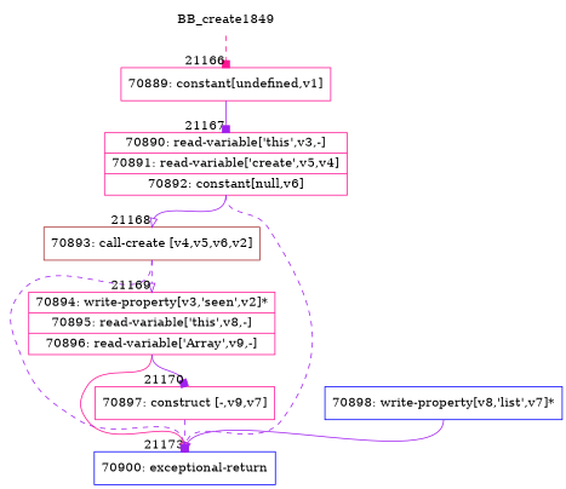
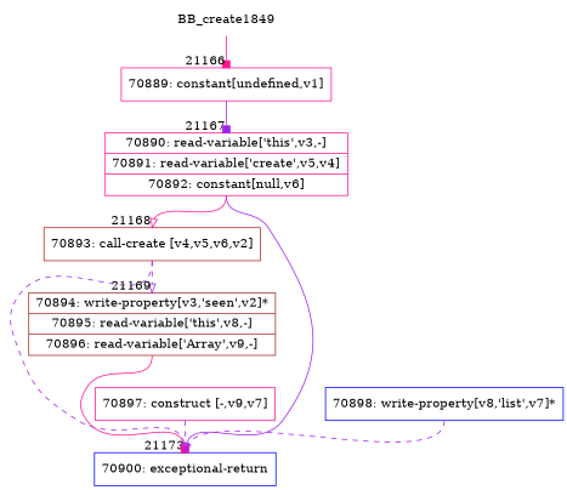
  digraph {
    rankdir=TD
    node [color=deeppink shape=record]
    edge [arrowhead=box color=purple headport=n style=solid tailport=s]
    n1 [color=brown label=BB_create1849 shape=none]
    n2 [label="{70889: constant[undefined,v1]}"]
    n3 [label="{70890: read-variable['this',v3,-]|70891: read-variable['create',v5,v4]|70892: constant[null,v6]}"]
    n4 [color=brown label="{70893: call-create [v4,v5,v6,v2]}"]
    n5 [color=blue label="{70900: exceptional-return}"]
-   n6 [label="{70894: write-property[v3,'seen',v2]*|70895: read-variable['this',v8,-]|70896: read-variable['Array',v9,-]}"]
+   n6 [color=brown label="{70894: write-property[v3,'seen',v2]*|70895: read-variable['this',v8,-]|70896: read-variable['Array',v9,-]}"]
    n7 [label="{70897: construct [-,v9,v7]}"]
    n8 [color=blue label="{70898: write-property[v8,'list',v7]*}"]
-   n1 -> n2 [color=deeppink headlabel="    21166" style=dashed]
+   n1 -> n2 [color=deeppink headlabel="    21166"]
    n2 -> n3 [headlabel="      21167"]
-   n3 -> n4 [arrowhead=onormal headlabel="      21168"]
-   n3 -> n5 [arrowhead=onormal headlabel="      21173" style=dashed]
+   n3 -> n4 [arrowhead=onormal color=deeppink headlabel="      21168"]
+   n3 -> n5 [arrowhead=onormal headlabel="      21173"]
    n4 -> n5 [style=dashed]
    n4 -> n6 [arrowhead=onormal headlabel="      21169" style=dashed]
-   n6 -> n5 [arrowhead=onormal color=deeppink]
-   n6 -> n7 [headlabel="      21170"]
-   n7 -> n5 [style=dashed]
-   n8 -> n5 [arrowhead=onormal]
+   n6 -> n5 [color=deeppink]
+   n7 -> n5 [arrowhead=onormal style=dashed]
+   n8 -> n5 [arrowhead=onormal style=dashed]
  }
